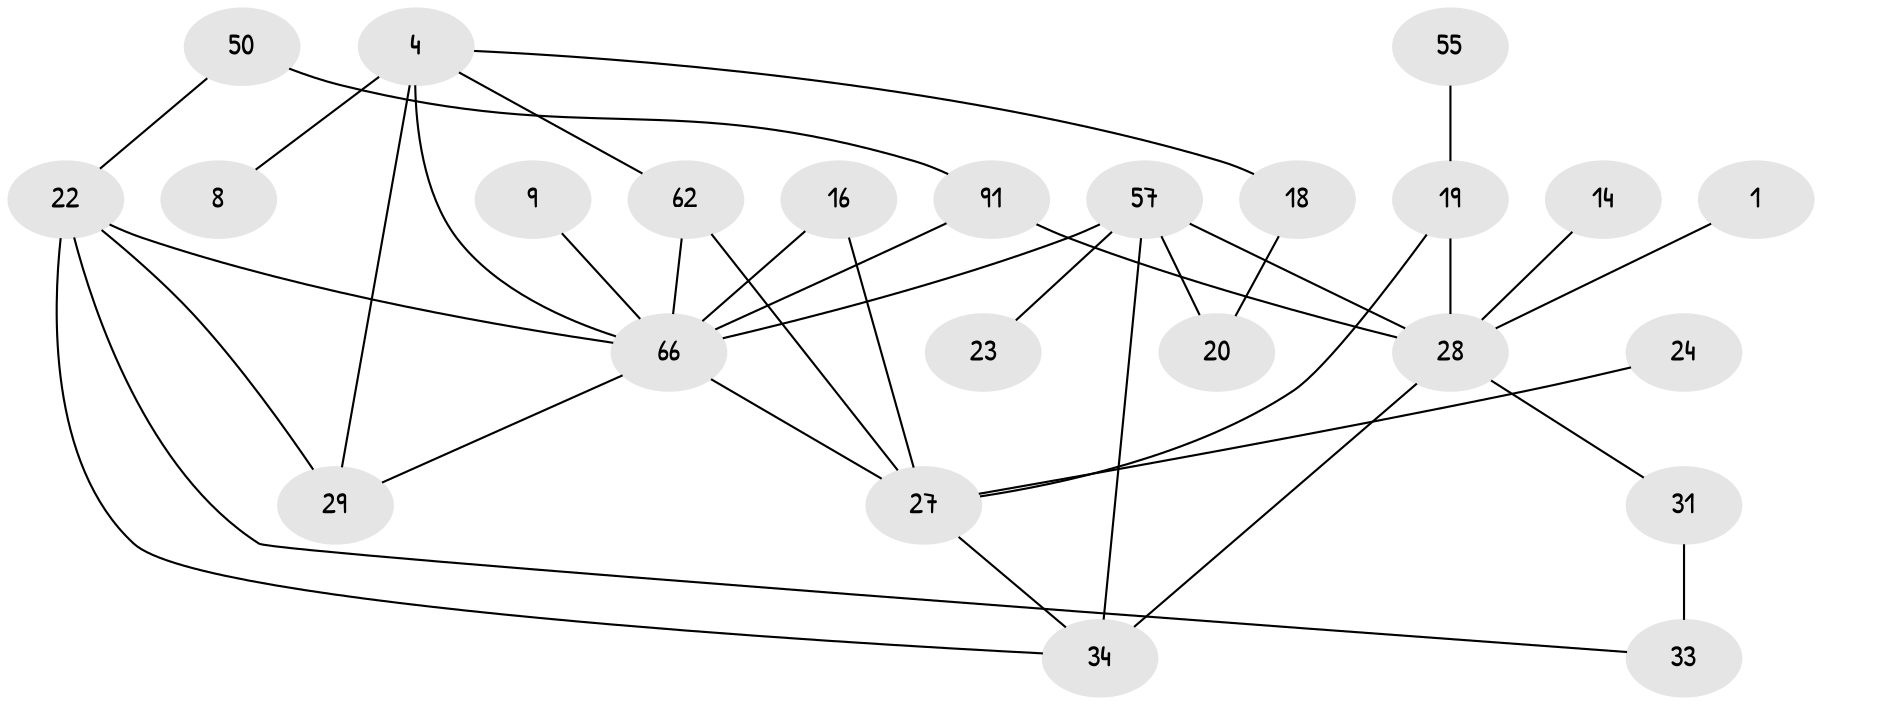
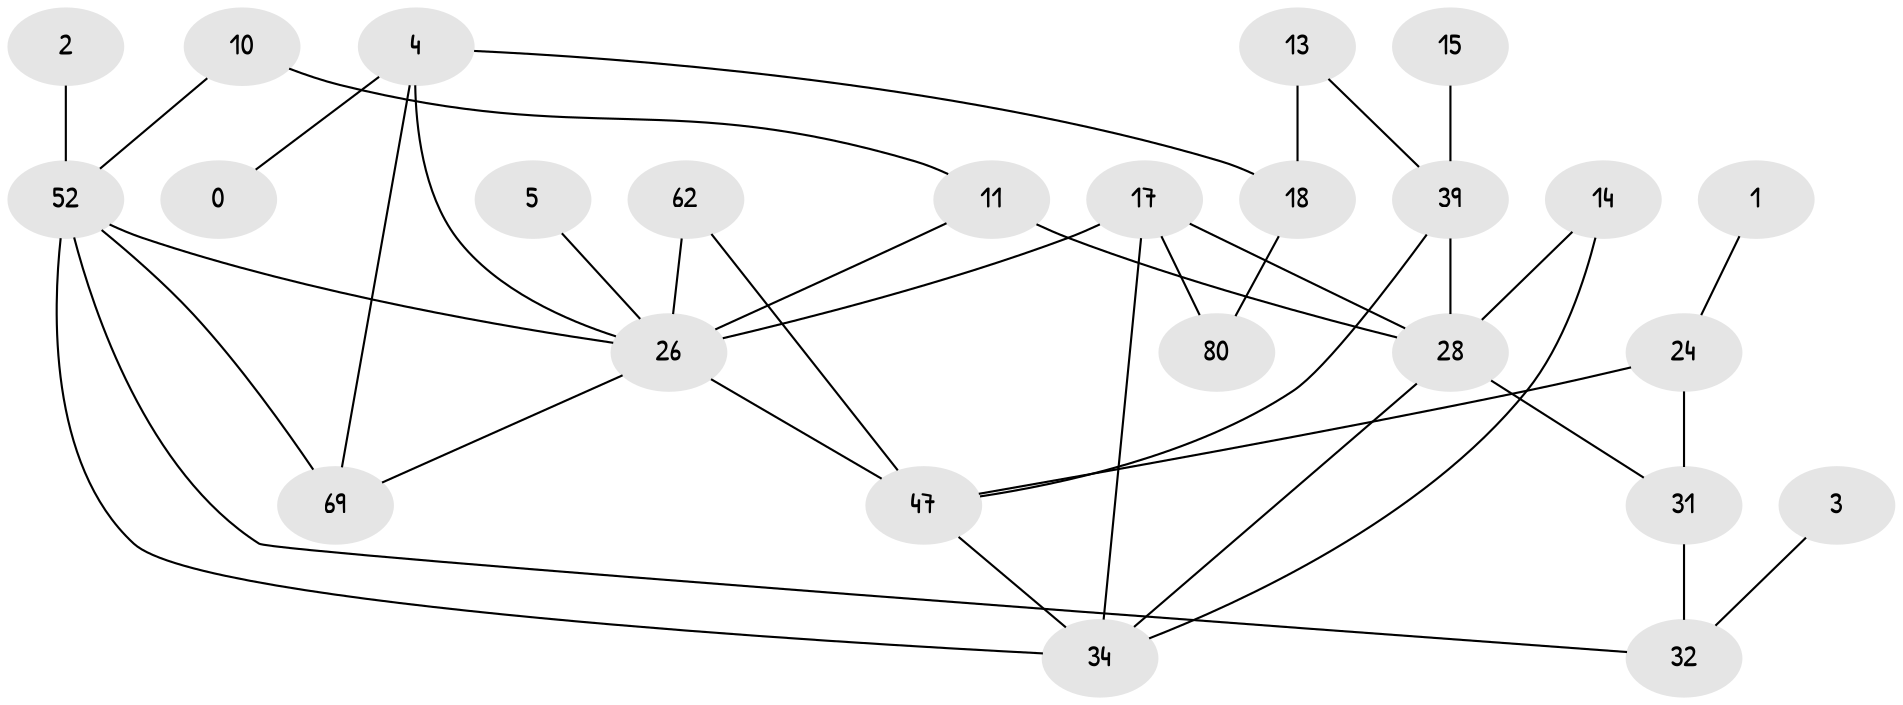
  graph {
    fontname="Patrick Hand"
    node [color=gray90 fontname="Patrick Hand" style=filled]
    edge [fontname="Patrick Hand" weight=1.0]
    1
    24
-   27
+   27 [label=47]
    31
-   22
-   33
-   26 [label=66]
-   29
+   2
+   22 [label=52]
+   33 [label=32]
+   26
+   29 [label=69]
    34
+   3
    4
-   8
+   8 [label=0]
    n14 [label=62]
    18
-   20
-   5 [label=9]
-   10 [label=50]
-   11 [label=91]
+   20 [label=80]
+   5
+   10
+   11
    28
-   19
+   13
+   19 [label=39]
    14
-   15 [label=55]
-   16
-   17 [label=57]
-   23
-   1 -- 28
+   15
+   17
+   1 -- 24
    24 -- 27
+   24 -- 31
    27 -- 34
    31 -- 33
+   2 -- 22
    22 -- 33
    22 -- 26
    22 -- 29
    22 -- 34
    26 -- 27
    26 -- 29
+   3 -- 33
    4 -- 26
    4 -- 29
    4 -- 8
-   4 -- n14
    4 -- 18
    n14 -- 27
    n14 -- 26
    18 -- 20
    5 -- 26
    10 -- 22
    10 -- 11
    11 -- 26
    11 -- 28 [weight=2.0]
    28 -- 31 [weight=2.0]
    28 -- 34
+   13 -- 18
+   13 -- 19
    19 -- 27
    19 -- 28
+   14 -- 34
    14 -- 28
    15 -- 19
-   16 -- 27
-   16 -- 26
    17 -- 26
    17 -- 34
    17 -- 20
    17 -- 28
-   17 -- 23
  }
